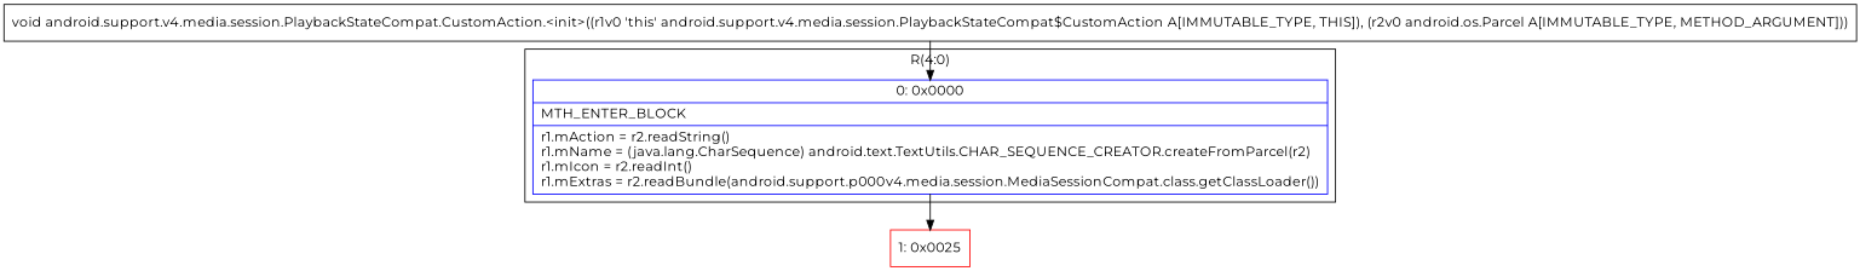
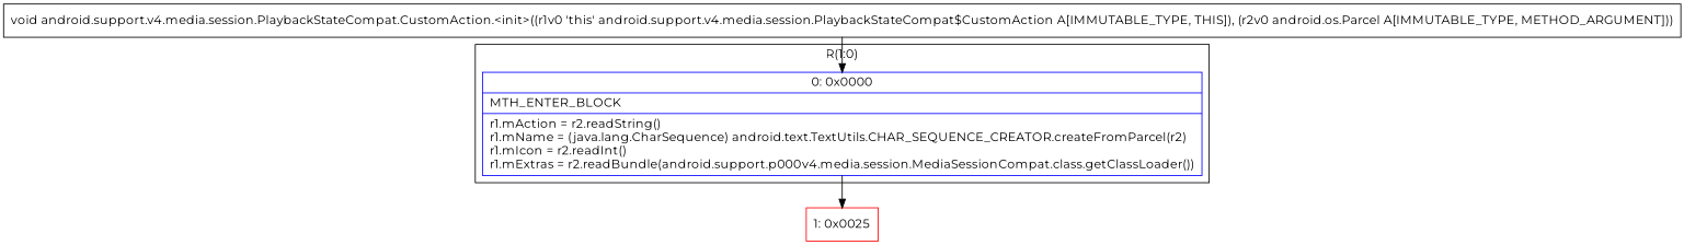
  digraph {
    fontname=Montserrat
    node [shape=record fontname=Montserrat]
    edge [fontname=Montserrat]
    n1 [color=blue label="{0\:\ 0x0000|MTH_ENTER_BLOCK\l|r1.mAction = r2.readString()\lr1.mName = (java.lang.CharSequence) android.text.TextUtils.CHAR_SEQUENCE_CREATOR.createFromParcel(r2)\lr1.mIcon = r2.readInt()\lr1.mExtras = r2.readBundle(android.support.p000v4.media.session.MediaSessionCompat.class.getClassLoader())\l}"]
    n2 [color=red label="{1\:\ 0x0025}"]
    n3 [label="{void android.support.v4.media.session.PlaybackStateCompat.CustomAction.\<init\>((r1v0 'this' android.support.v4.media.session.PlaybackStateCompat$CustomAction A[IMMUTABLE_TYPE, THIS]), (r2v0 android.os.Parcel A[IMMUTABLE_TYPE, METHOD_ARGUMENT])) }"]
    subgraph cluster_1 {
-     label="R(4:0)"
+     label="R(1:0)"
      n1
    }
    n1 -> n2
    n3 -> n1
  }
